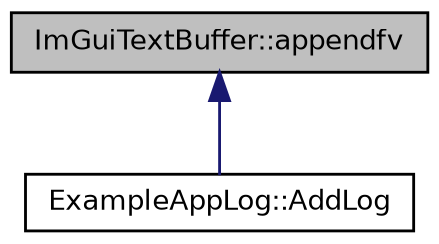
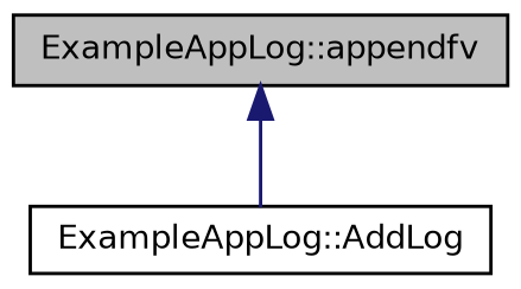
  digraph {
    rankdir=TB
    node [color=black fontname=Helvetica fontsize=10 shape=record style=filled]
-   n1 [fillcolor=grey75 fontcolor=black height=0.2 label="ImGuiTextBuffer::appendfv" width=0.4]
+   n1 [fillcolor=grey75 fontcolor=black height=0.2 label="ExampleAppLog::appendfv" width=0.4]
    n2 [fillcolor=white height=0.2 label="ExampleAppLog::AddLog" width=0.4]
    n1 -> n2 [color=midnightblue dir=back fontname=Helvetica fontsize=10 labelfontname=Helvetica labelfontsize=10 style=solid]
  }
